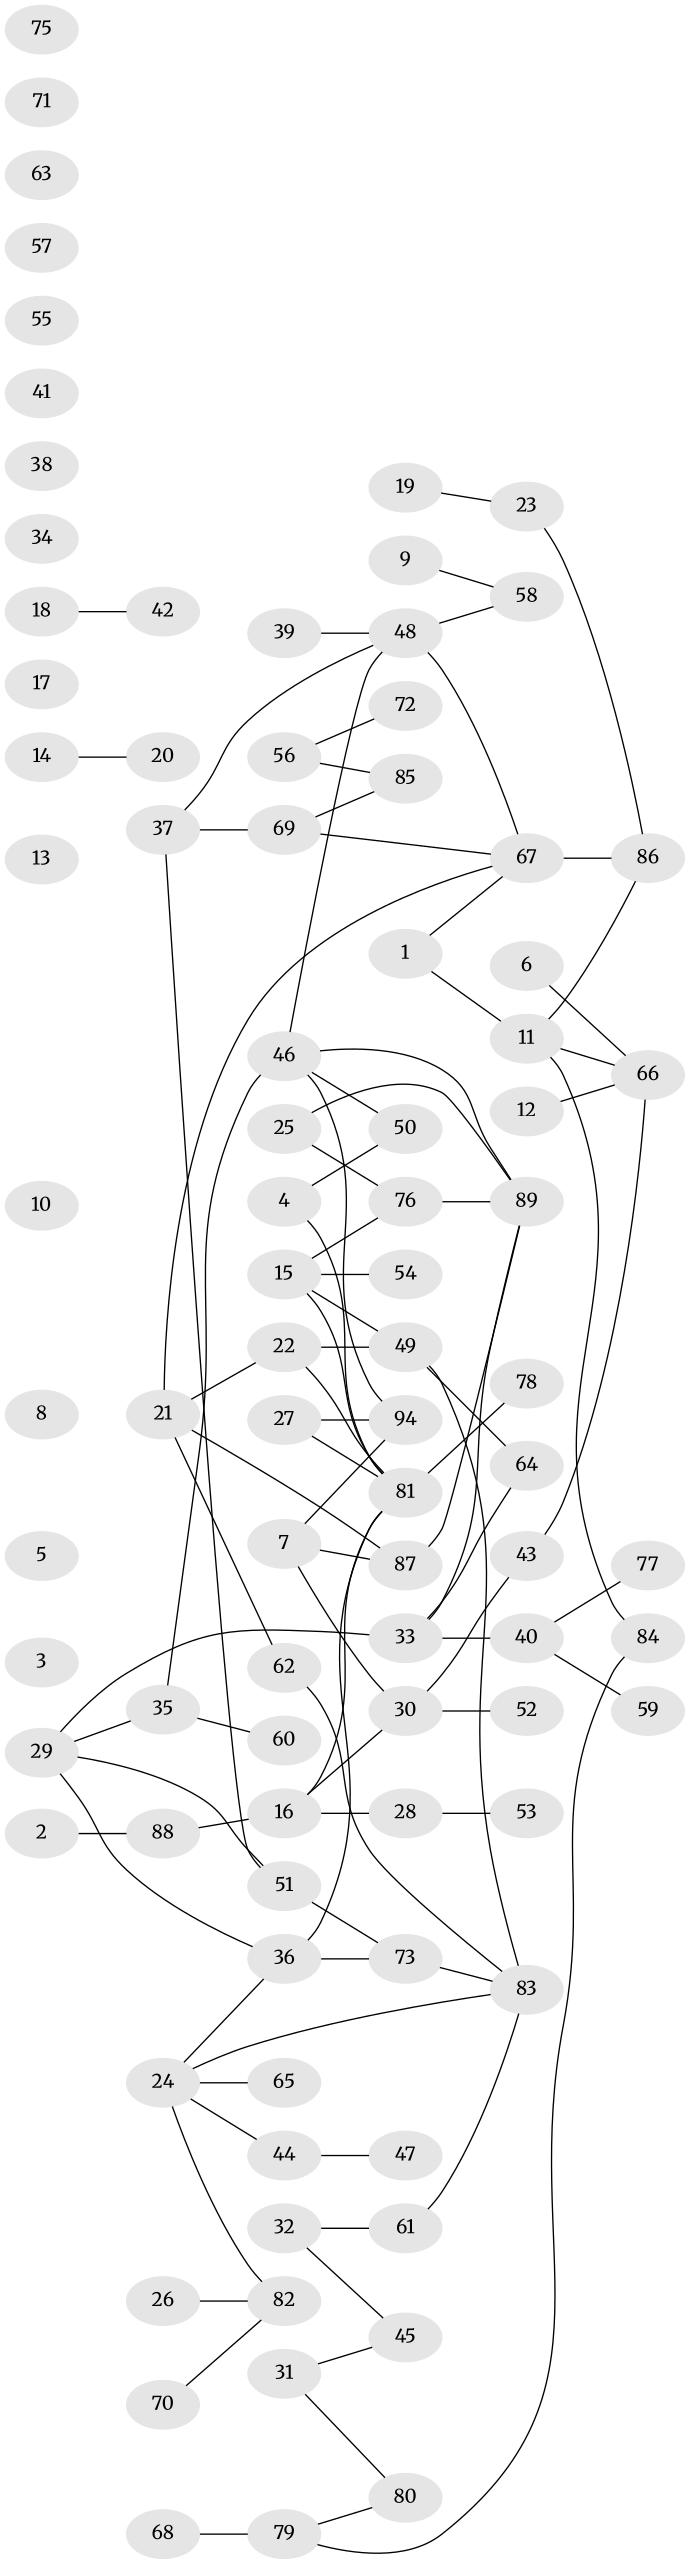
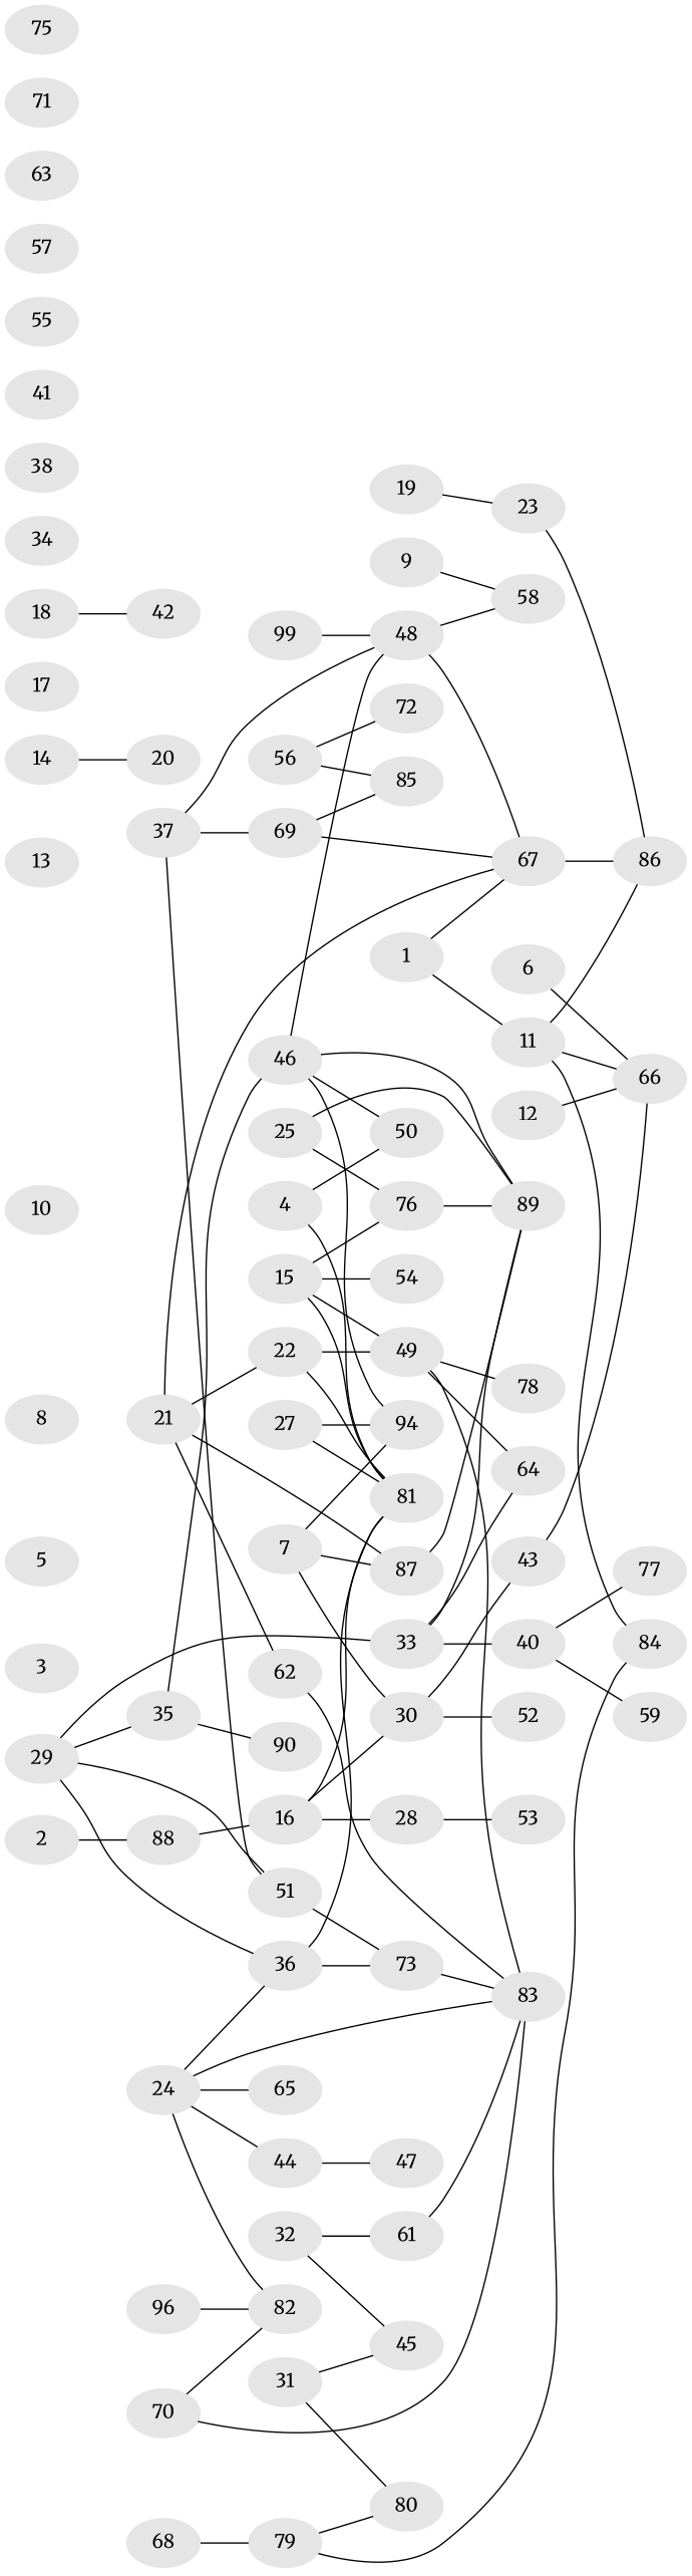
  graph {
    fontname=Merriweather
    rankdir=LR
    node [color=gray90 fontname=Merriweather style=filled]
    edge [fontname=Merriweather]
    1
    11
    67
    66
    84
    86
    2
    88
    16
    3
    4
    50
    81
    5
    6
    30
    28
    7
    n19 [label=94]
    87
    43
    52
    89
    8
    9
    58
    10
    12
    13
    14
    20
    15
    49
    54
    76
    83
    64
    78
    53
    17
    18
    42
    19
    23
    21
    22
    62
    24
    36
    44
    65
    82
    73
    47
    25
-   26
+   26 [label=96]
    27
    29
    33
    35
    51
    40
    46
-   60
+   60 [label=90]
    31
    45
    80
    32
    61
    59
    77
    34
    48
    37
    69
    85
    38
-   39
+   39 [label=99]
    41
    55
    56
    72
    57
    63
    68
    79
    70
    71
    75
    1 -- 11
    1 -- 67
    11 -- 66
    11 -- 84
    11 -- 86
    67 -- 86
    2 -- 88
    88 -- 16
    16 -- 81
    16 -- 30
    16 -- 28
    4 -- 50
    4 -- 81
    6 -- 66
    30 -- 43
    30 -- 52
    28 -- 53
    7 -- 30
    7 -- n19
    7 -- 87
    87 -- 89
    43 -- 66
    9 -- 58
    12 -- 66
    14 -- 20
    15 -- 81
    15 -- 49
    15 -- 54
    15 -- 76
    49 -- 83
    49 -- 64
-   81 -- 78
+   49 -- 78
    76 -- 89
    18 -- 42
    19 -- 23
    23 -- 86
    21 -- 67
    21 -- 87
    21 -- 22
    21 -- 62
    22 -- 81
    22 -- 49
    62 -- 83
    24 -- 83
    24 -- 36
    24 -- 44
    24 -- 65
    24 -- 82
    36 -- 81
    36 -- 73
    44 -- 47
    73 -- 83
    25 -- 89
    25 -- 76
    26 -- 82
    27 -- 81
    27 -- n19
    29 -- 36
    29 -- 33
    29 -- 35
    29 -- 51
    33 -- 89
    33 -- 64
    33 -- 40
    35 -- 46
    35 -- 60
    51 -- 73
    40 -- 59
    40 -- 77
    46 -- 50
    46 -- n19
    46 -- 89
    46 -- 48
    31 -- 45
    31 -- 80
    32 -- 45
    32 -- 61
    61 -- 83
    48 -- 67
    48 -- 58
    37 -- 51
    37 -- 48
    37 -- 69
    69 -- 67
    69 -- 85
    39 -- 48
    56 -- 85
    56 -- 72
    68 -- 79
    79 -- 84
    79 -- 80
+   70 -- 83
    70 -- 82
  }
